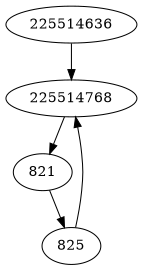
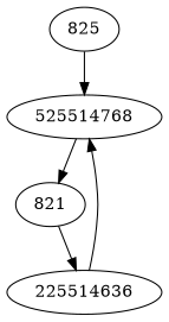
  strict digraph {
-   225514768
+   225514768 [label=525514768]
    821
    225514636
    825
    225514768 -> 821
-   821 -> 825
+   821 -> 225514636
    225514636 -> 225514768
    825 -> 225514768
  }
